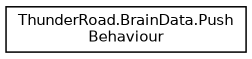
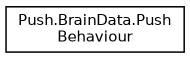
  digraph {
    rankdir=TB
-   n1 [color=black fillcolor=white fontname=Helvetica fontsize=10 height=0.2 label="ThunderRoad.BrainData.Push\lBehaviour" shape=record style=filled width=0.4]
+   n1 [color=black fillcolor=white fontname=Helvetica fontsize=10 height=0.2 label="Push.BrainData.Push\lBehaviour" shape=record style=filled width=0.4]
  }
